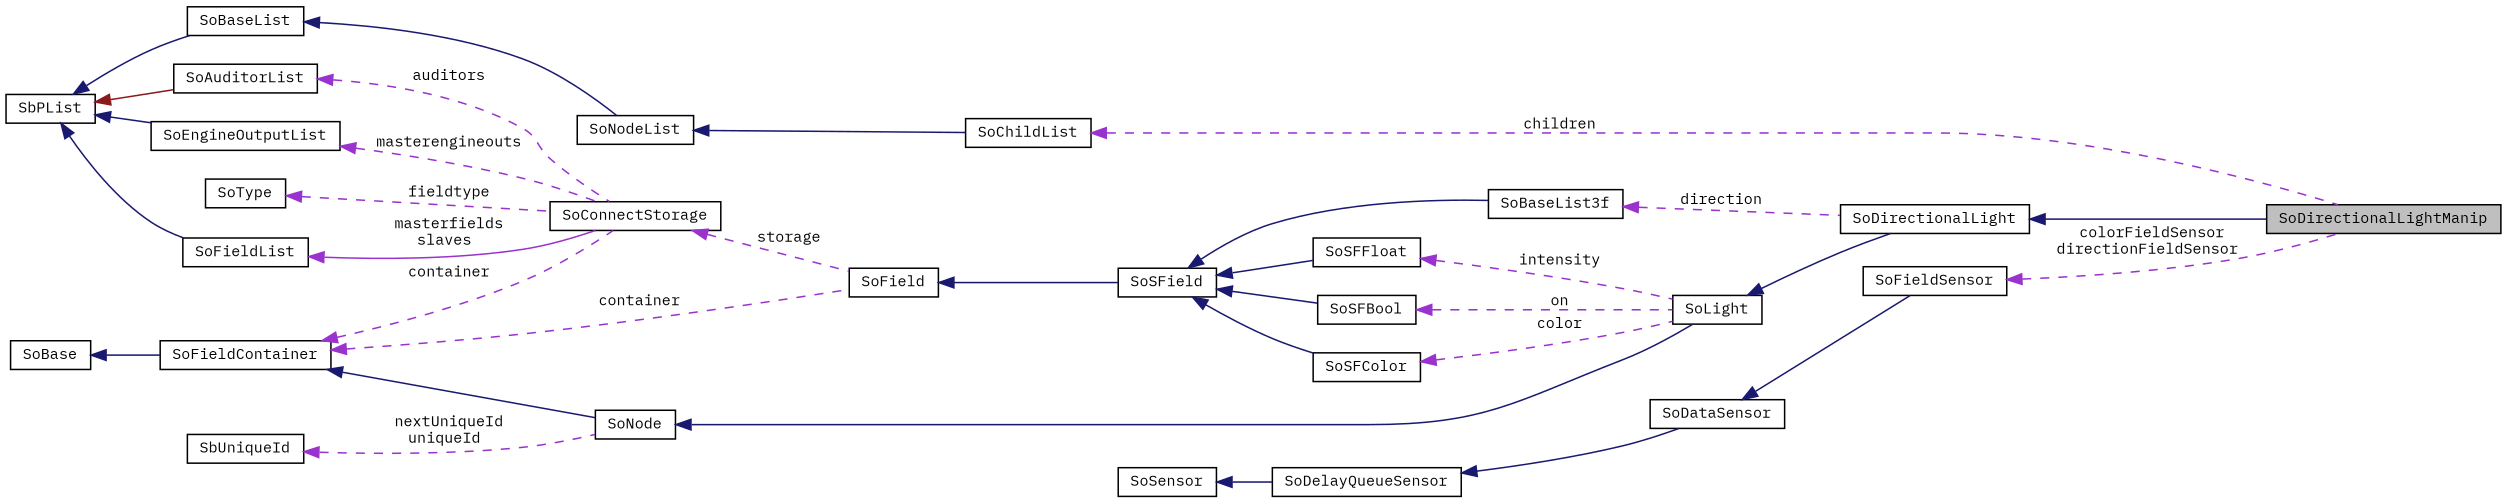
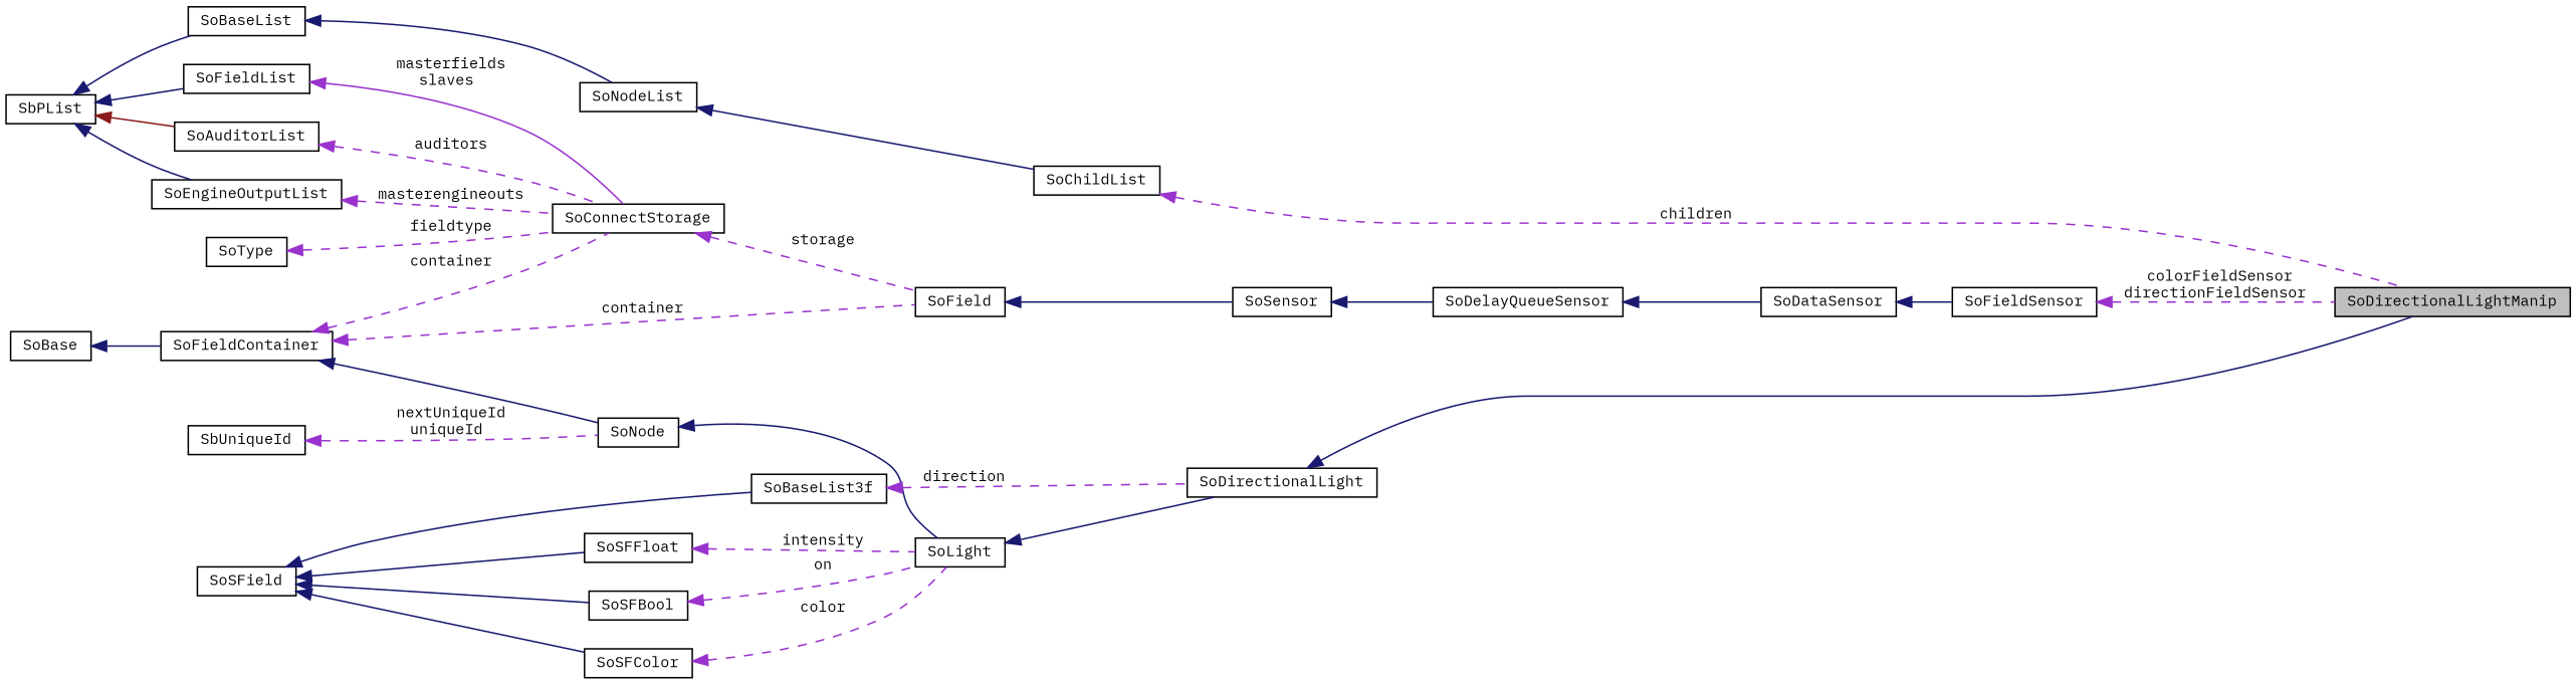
  digraph {
    fontname="IBM Plex Mono"
    rankdir=LR
    node [color=black fillcolor=white fontname="IBM Plex Mono" fontsize=10 shape=record style=filled]
    edge [color=midnightblue dir=back fontname="IBM Plex Mono" fontsize=10 labelfontname=Helvetica labelfontsize=10 style=solid]
    n1 [fillcolor=grey75 fontcolor=black height=0.2 label=SoDirectionalLightManip width=0.4]
    n2 [height=0.2 label=SoDirectionalLight width=0.4]
    n3 [height=0.2 label=SoLight width=0.4]
    n4 [height=0.2 label=SoNode width=0.4]
    n5 [height=0.2 label=SoFieldContainer width=0.4]
    n6 [height=0.2 label=SoField width=0.4]
    n7 [height=0.2 label=SoConnectStorage width=0.4]
    n8 [height=0.2 label=SoSField width=0.4]
    n9 [height=0.2 label=SoBase width=0.4]
    n10 [height=0.2 label=SbUniqueId width=0.4]
    n11 [height=0.2 label=SoSFFloat width=0.4]
    n12 [height=0.2 label=SoSFBool width=0.4]
    n13 [height=0.2 label=SoSFColor width=0.4]
    n14 [height=0.2 label=SoBaseList3f width=0.4]
    n15 [height=0.2 label=SoFieldList width=0.4]
    n16 [height=0.2 label=SbPList width=0.4]
    n17 [height=0.2 label=SoAuditorList width=0.4]
    n18 [height=0.2 label=SoEngineOutputList width=0.4]
    n19 [height=0.2 label=SoBaseList width=0.4]
    n20 [height=0.2 label=SoNodeList width=0.4]
    n21 [height=0.2 label=SoType width=0.4]
    n22 [height=0.2 label=SoChildList width=0.4]
    n23 [height=0.2 label=SoFieldSensor width=0.4]
    n24 [height=0.2 label=SoDataSensor width=0.4]
    n25 [height=0.2 label=SoDelayQueueSensor width=0.4]
    n26 [height=0.2 label=SoSensor width=0.4]
    n2 -> n1
    n3 -> n2
    n4 -> n3
    n5 -> n4
    n5 -> n6 [color=darkorchid3 label=" container" style=dashed]
    n5 -> n7 [color=darkorchid3 label=" container" style=dashed]
-   n6 -> n8
+   n6 -> n26
    n7 -> n6 [color=darkorchid3 label=" storage" style=dashed]
    n8 -> n11
    n8 -> n12
    n8 -> n13
    n8 -> n14
    n9 -> n5
    n10 -> n4 [color=darkorchid3 label=" nextUniqueId\nuniqueId" style=dashed]
    n11 -> n3 [color=darkorchid3 label=" intensity" style=dashed]
    n12 -> n3 [color=darkorchid3 label=" on" style=dashed]
    n13 -> n3 [color=darkorchid3 label=" color" style=dashed]
    n14 -> n2 [color=darkorchid3 label=" direction" style=dashed]
    n15 -> n7 [color=darkorchid3 label=" masterfields\nslaves"]
    n16 -> n15
    n16 -> n17 [color=firebrick4]
    n16 -> n18
    n16 -> n19
    n17 -> n7 [color=darkorchid3 label=" auditors" style=dashed]
    n18 -> n7 [color=darkorchid3 label=" masterengineouts" style=dashed]
    n19 -> n20
    n20 -> n22
    n21 -> n7 [color=darkorchid3 label=" fieldtype" style=dashed]
    n22 -> n1 [color=darkorchid3 label=" children" style=dashed]
    n23 -> n1 [color=darkorchid3 label=" colorFieldSensor\ndirectionFieldSensor" style=dashed]
    n24 -> n23
    n25 -> n24
    n26 -> n25
  }
